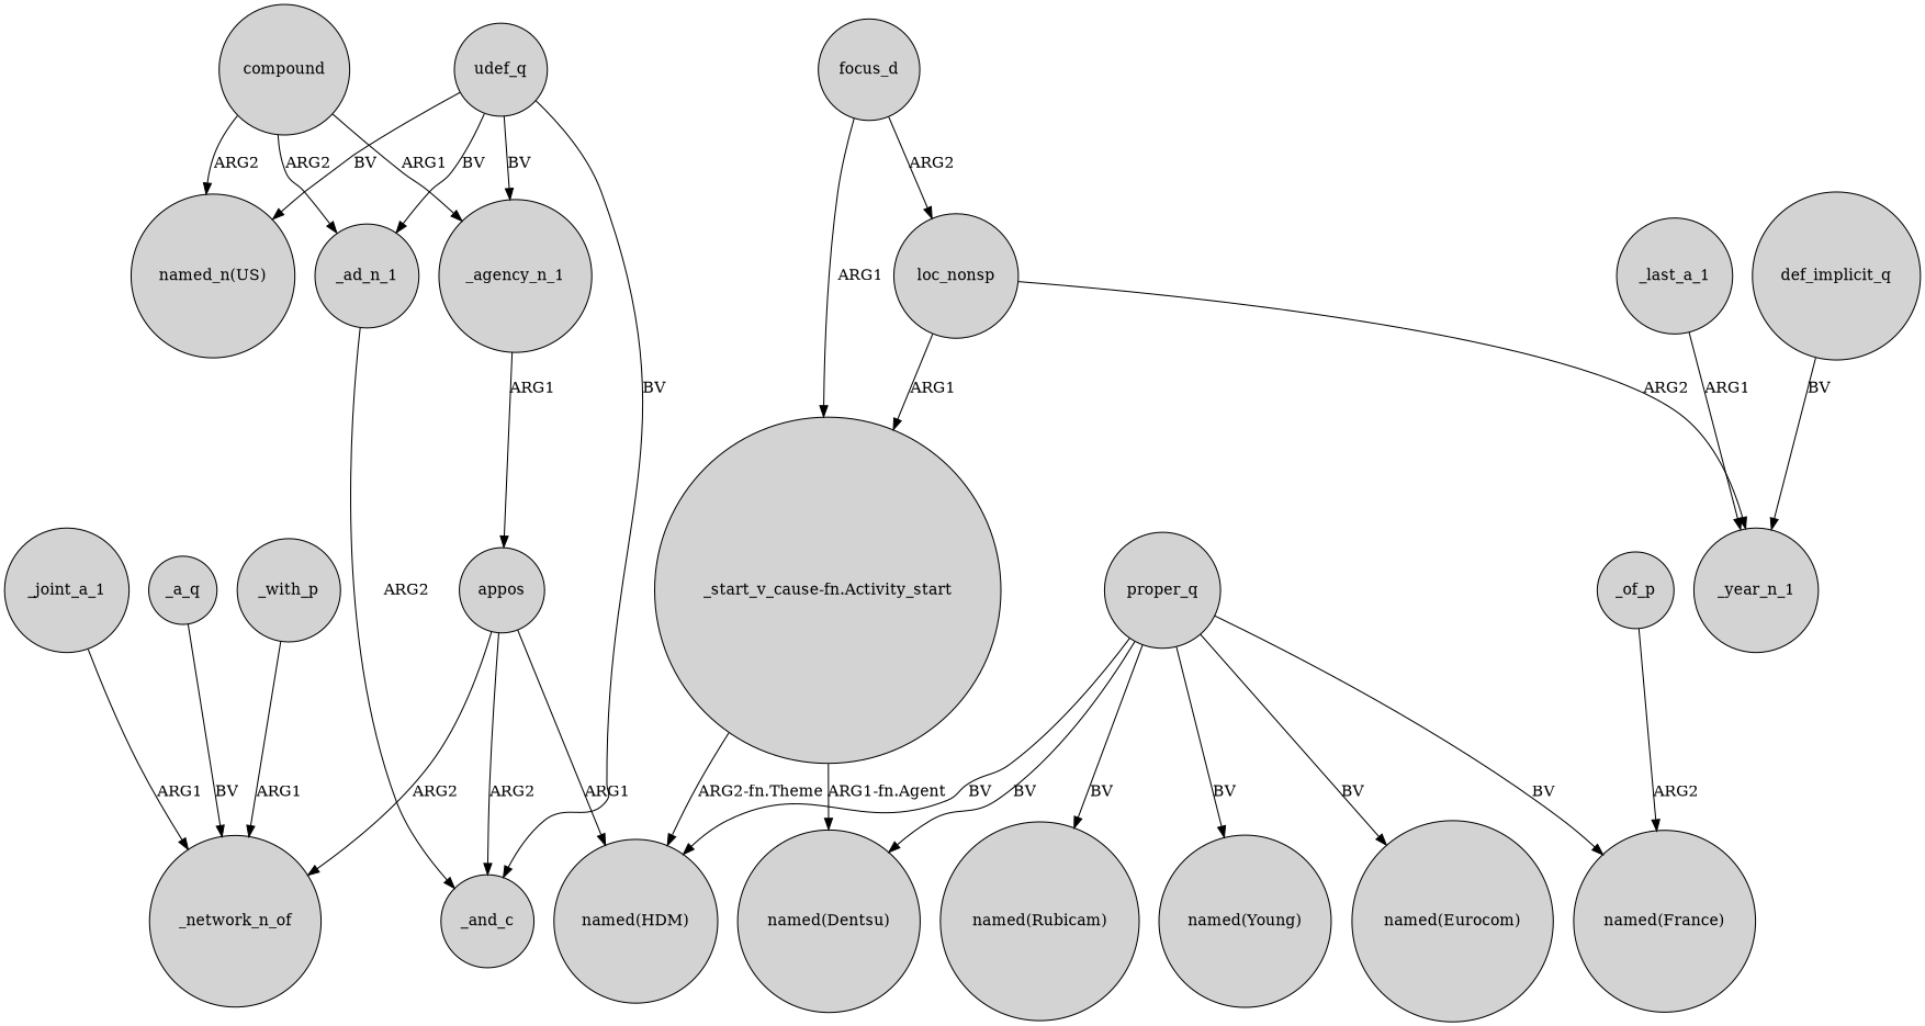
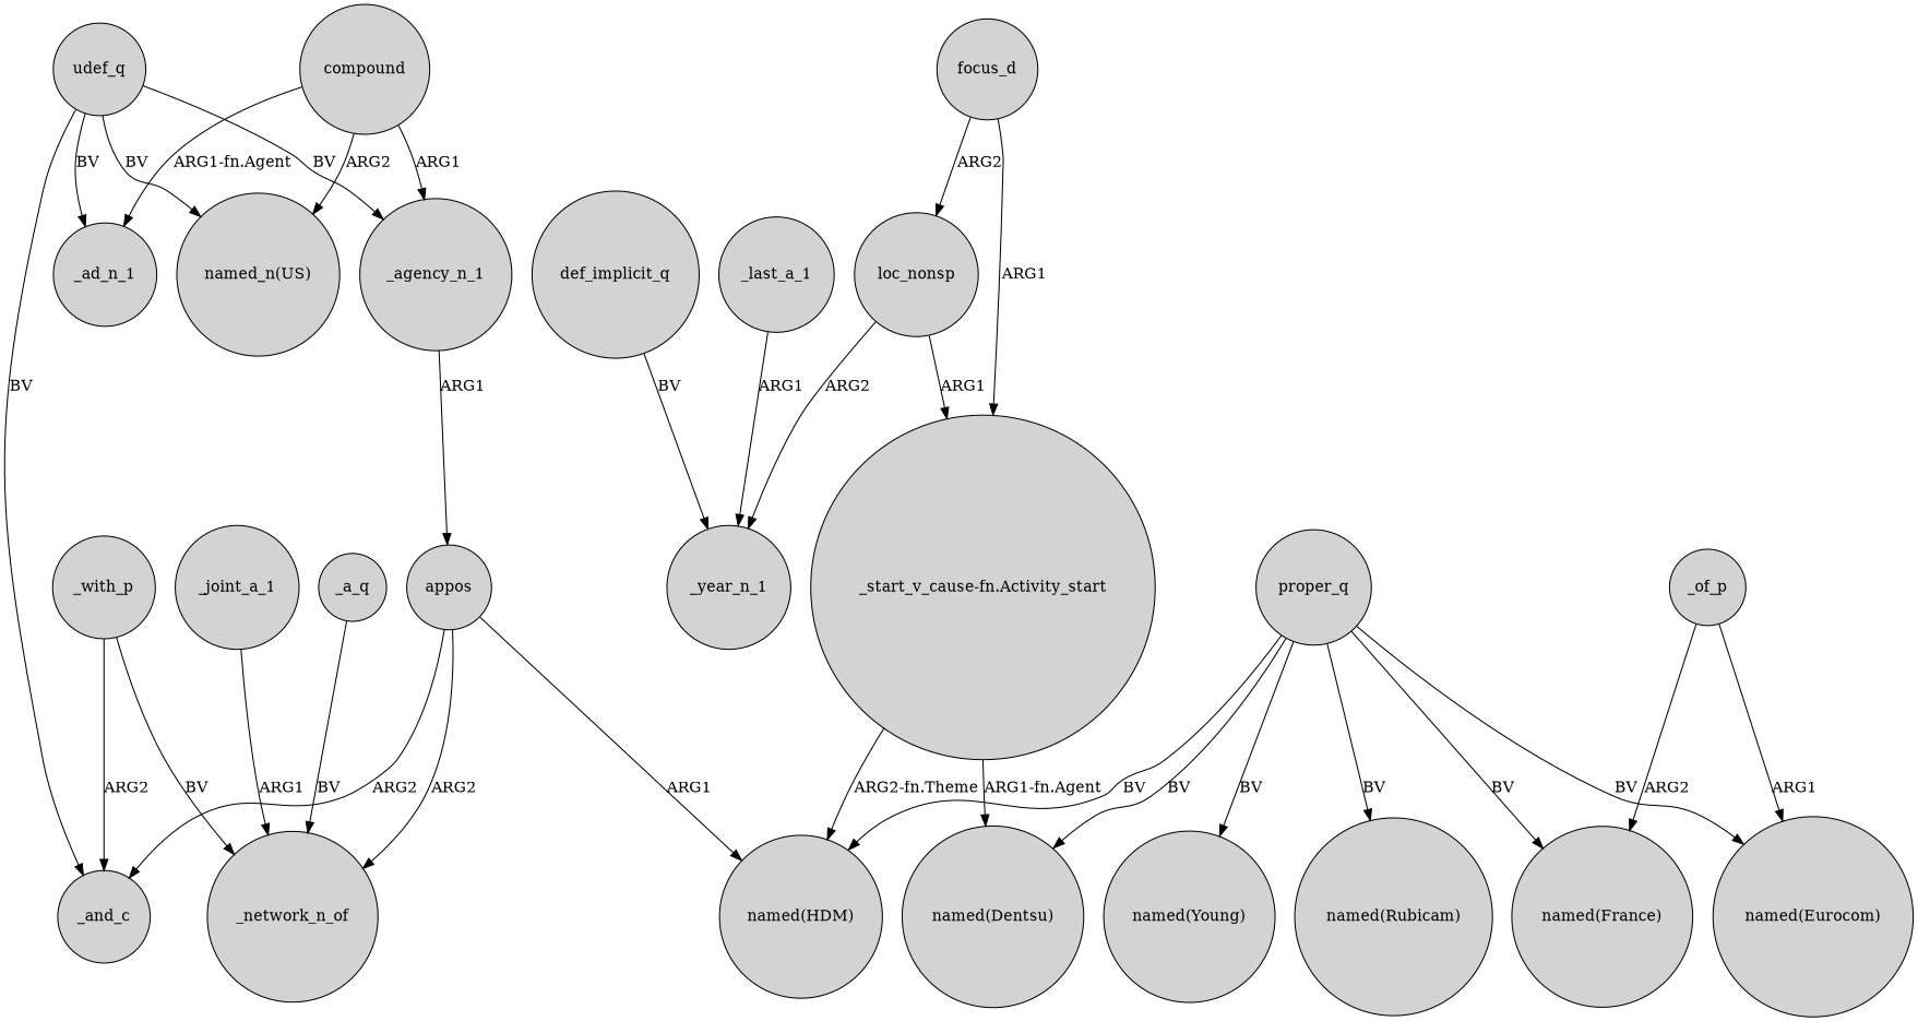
  digraph {
    node [shape=circle style=filled]
    _with_p
    _and_c
    _network_n_of
    focus_d
    loc_nonsp
    "_start_v_cause-fn.Activity_start"
    _year_n_1
    "named(HDM)"
    "named(Dentsu)"
    compound
    _agency_n_1
    "named_n(US)"
    _ad_n_1
    appos
    proper_q
    "named(Eurocom)"
    "named(Rubicam)"
    "named(France)"
    "named(Young)"
    udef_q
    _of_p
    def_implicit_q
    _joint_a_1
    _a_q
    _last_a_1
-   _ad_n_1 -> _and_c [label=ARG2]
-   _with_p -> _network_n_of [label=ARG1]
+   _with_p -> _and_c [label=ARG2]
+   _with_p -> _network_n_of [label=BV]
    focus_d -> loc_nonsp [label=ARG2]
    focus_d -> "_start_v_cause-fn.Activity_start" [label=ARG1]
    loc_nonsp -> "_start_v_cause-fn.Activity_start" [label=ARG1]
    loc_nonsp -> _year_n_1 [label=ARG2]
    "_start_v_cause-fn.Activity_start" -> "named(HDM)" [label="ARG2-fn.Theme"]
    "_start_v_cause-fn.Activity_start" -> "named(Dentsu)" [label="ARG1-fn.Agent"]
    compound -> _agency_n_1 [label=ARG1]
    compound -> "named_n(US)" [label=ARG2]
-   compound -> _ad_n_1 [label=ARG2]
+   compound -> _ad_n_1 [label="ARG1-fn.Agent"]
    _agency_n_1 -> appos [label=ARG1]
    appos -> _and_c [label=ARG2]
    appos -> _network_n_of [label=ARG2]
    appos -> "named(HDM)" [label=ARG1]
    proper_q -> "named(HDM)" [label=BV]
    proper_q -> "named(Dentsu)" [label=BV]
    proper_q -> "named(Eurocom)" [label=BV]
    proper_q -> "named(Rubicam)" [label=BV]
    proper_q -> "named(France)" [label=BV]
    proper_q -> "named(Young)" [label=BV]
    udef_q -> _and_c [label=BV]
    udef_q -> _agency_n_1 [label=BV]
    udef_q -> "named_n(US)" [label=BV]
    udef_q -> _ad_n_1 [label=BV]
+   _of_p -> "named(Eurocom)" [label=ARG1]
    _of_p -> "named(France)" [label=ARG2]
    def_implicit_q -> _year_n_1 [label=BV]
    _joint_a_1 -> _network_n_of [label=ARG1]
    _a_q -> _network_n_of [label=BV]
    _last_a_1 -> _year_n_1 [label=ARG1]
  }
